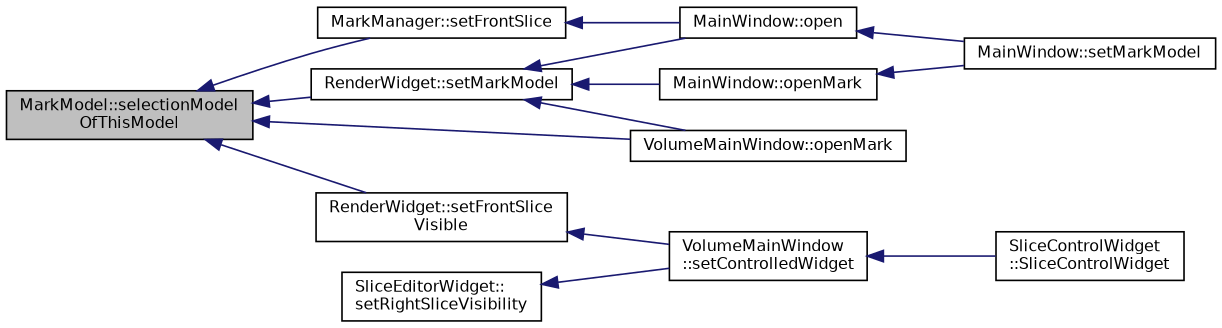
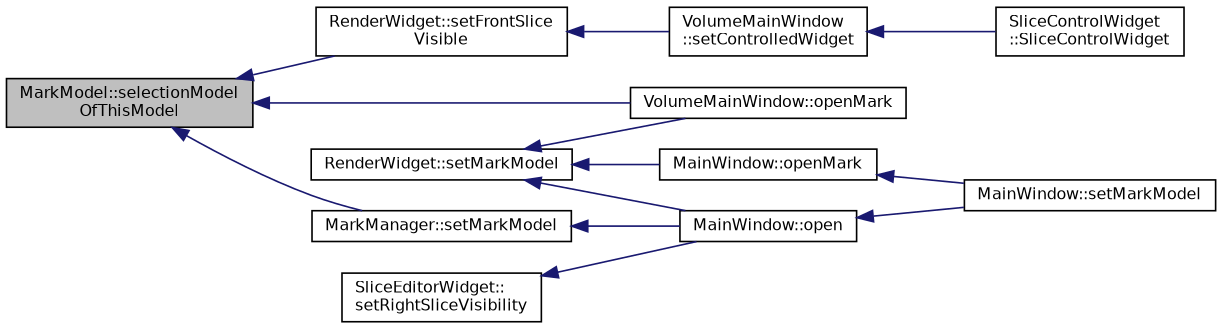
  digraph {
    rankdir=LR
    node [color=black fillcolor=white fontname=Helvetica fontsize=10 shape=record style=filled]
    edge [color=midnightblue dir=back fontname=Helvetica fontsize=10 labelfontname=Helvetica labelfontsize=10 style=solid]
    n1 [fillcolor=grey75 fontcolor=black height=0.2 label="MarkModel::selectionModel\lOfThisModel" width=0.4]
-   n2 [height=0.2 label="MarkManager::setFrontSlice" width=0.4]
+   n2 [height=0.2 label="MarkManager::setMarkModel" width=0.4]
    n3 [height=0.2 label="RenderWidget::setMarkModel" width=0.4]
    n4 [height=0.2 label="RenderWidget::setFrontSlice\lVisible" width=0.4]
    n5 [height=0.2 label="VolumeMainWindow::openMark" width=0.4]
    n6 [height=0.2 label="MainWindow::open" width=0.4]
    n7 [height=0.2 label="MainWindow::openMark" width=0.4]
    n8 [height=0.2 label="VolumeMainWindow\l::setControlledWidget" width=0.4]
    n9 [height=0.2 label="SliceEditorWidget::\lsetRightSliceVisibility" width=0.4]
    n10 [height=0.2 label="MainWindow::setMarkModel" width=0.4]
    n11 [height=0.2 label="SliceControlWidget\l::SliceControlWidget" width=0.4]
    n1 -> n2
-   n1 -> n3
    n1 -> n4
    n1 -> n5
    n2 -> n6
    n3 -> n5
    n3 -> n6
    n3 -> n7
    n4 -> n8
    n6 -> n10
    n7 -> n10
    n8 -> n11
-   n9 -> n8
+   n9 -> n6
  }
